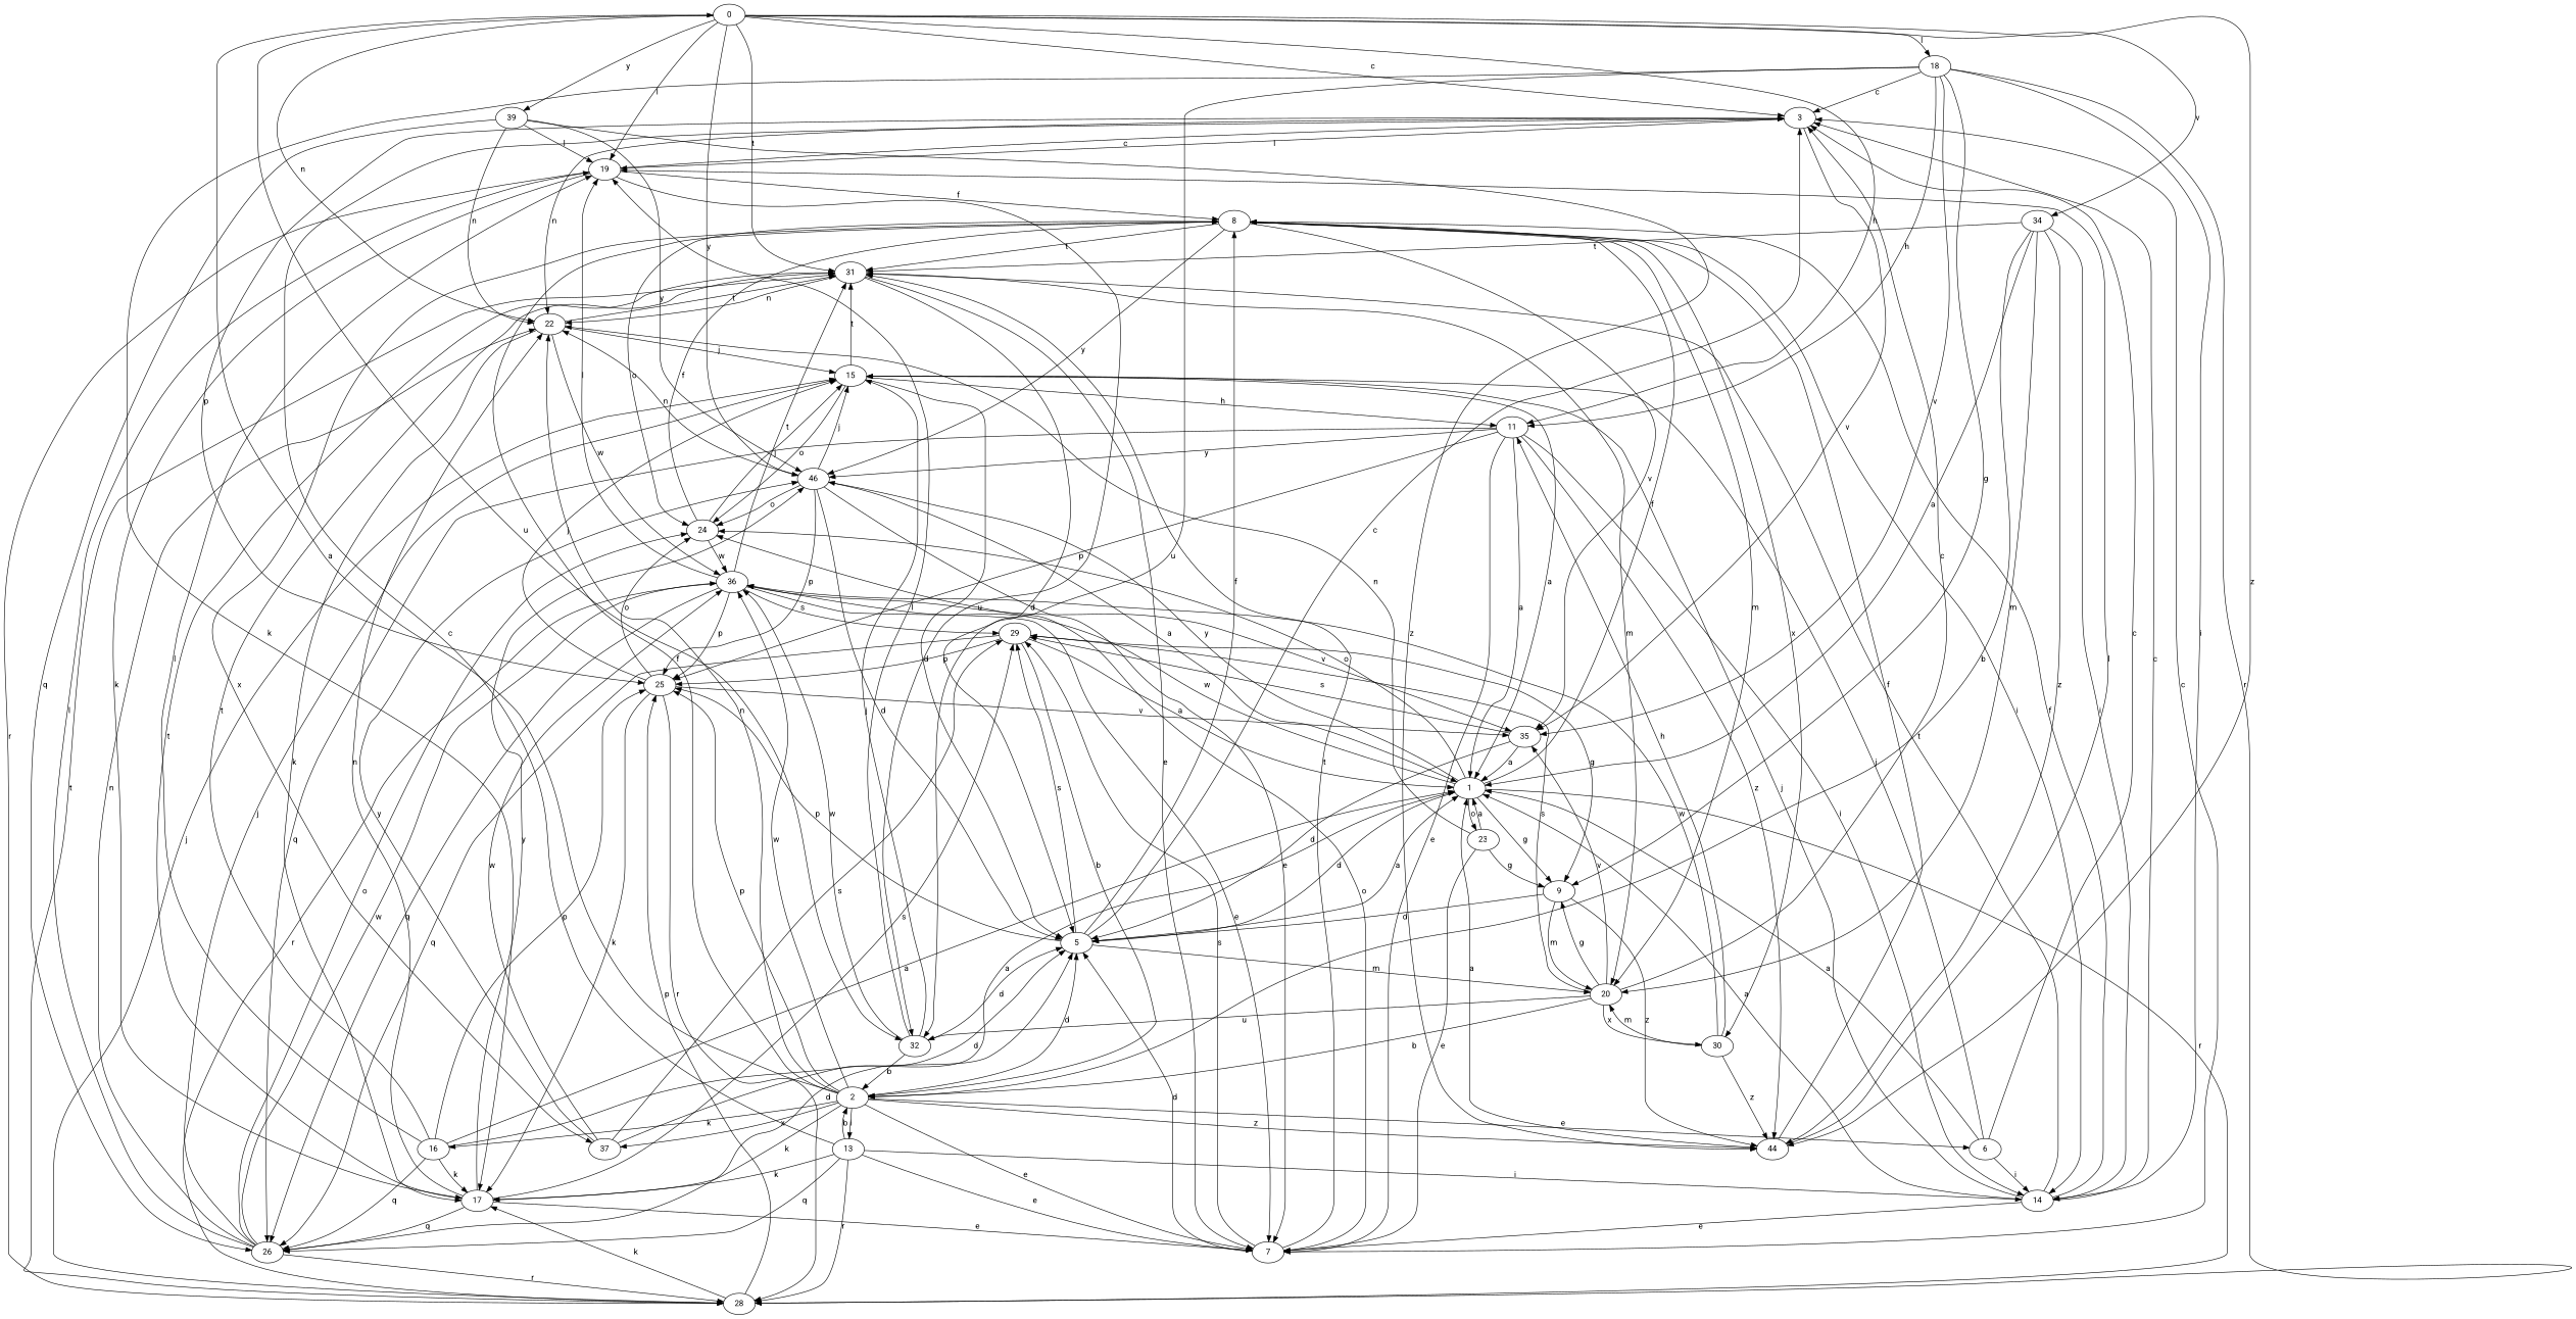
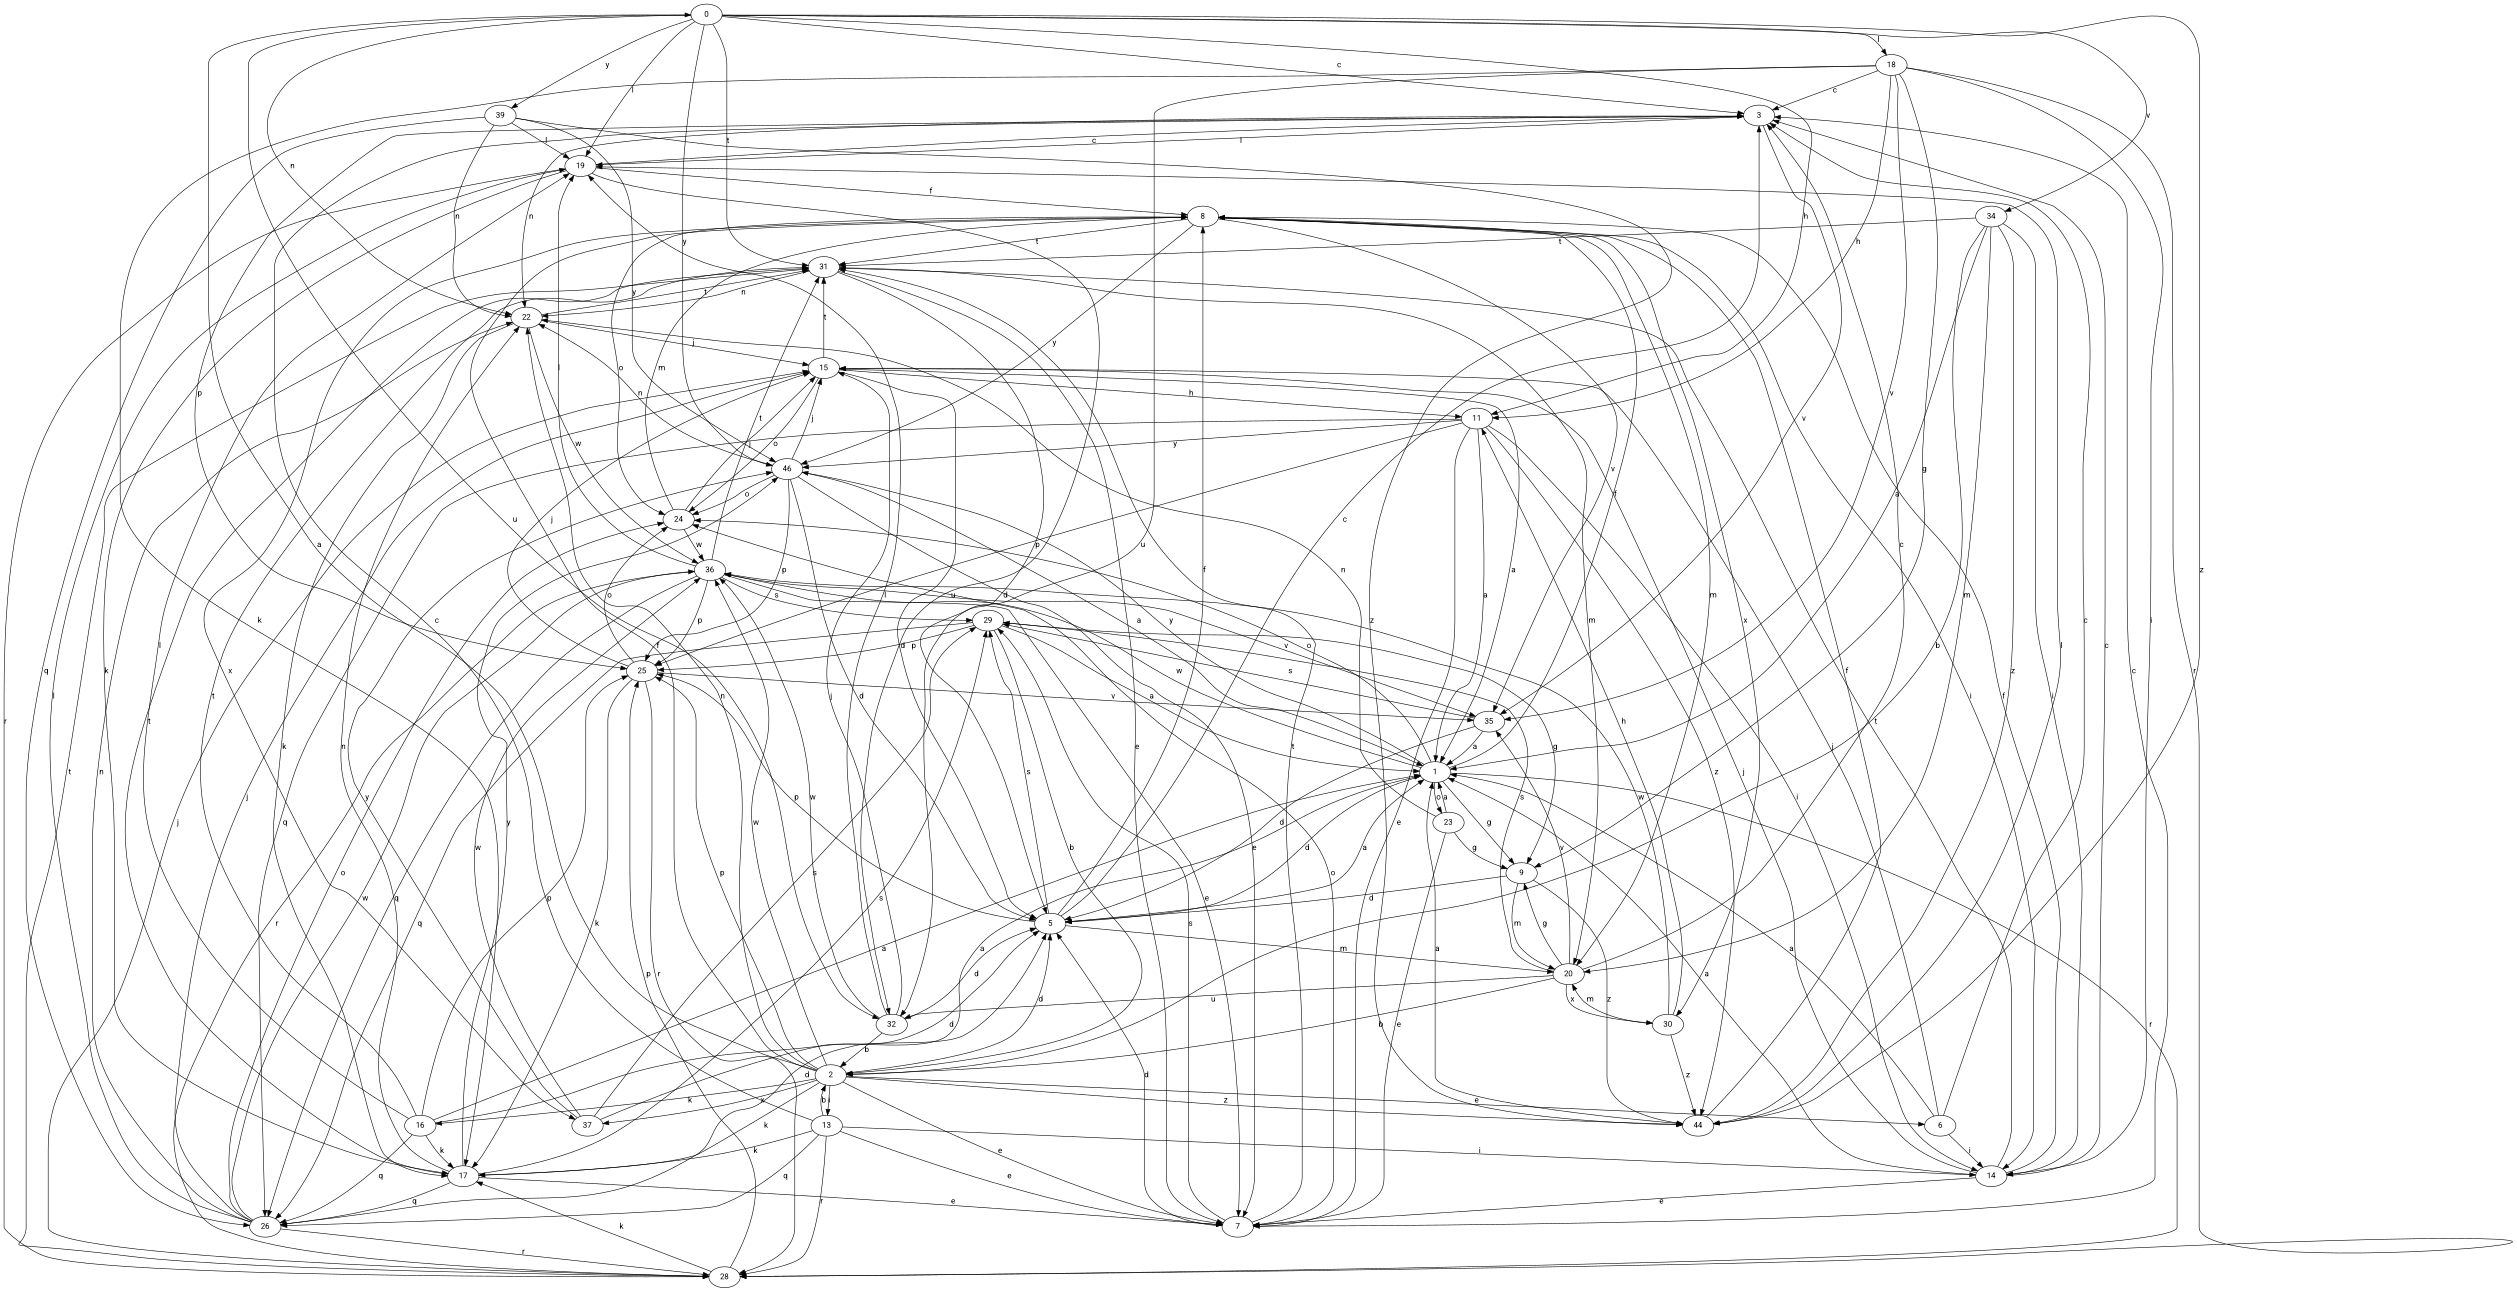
  strict digraph {
    fontname=Roboto
    node [fontname=Roboto]
    edge [fontname=Roboto]
    0
    3
    11
    18
    19
    22
    31
    32
    34
    39
    n11 [label=46]
    44
    25
    35
    1
    7
    14
    26
    9
    28
    17
    8
    36
    15
    5
    20
    2
    24
    23
    29
    37
    n32 [label=30]
    6
    13
    16
    0 -> 3 [label=c]
    0 -> 11 [label=h]
    0 -> 18 [label=l]
    0 -> 19 [label=l]
    0 -> 22 [label=n]
    0 -> 31 [label=t]
    0 -> 32 [label=u]
    0 -> 34 [label=v]
    0 -> 39 [label=y]
    0 -> n11 [label=y]
    0 -> 44 [label=z]
    3 -> 19 [label=l]
    3 -> 22 [label=n]
    3 -> 25 [label=p]
    3 -> 35 [label=v]
    11 -> n11 [label=y]
    11 -> 44 [label=z]
    11 -> 25 [label=p]
    11 -> 1 [label=a]
    11 -> 7 [label=e]
    11 -> 14 [label=i]
    11 -> 26 [label=q]
    18 -> 3 [label=c]
    18 -> 11 [label=h]
    18 -> 32 [label=u]
    18 -> 35 [label=v]
    18 -> 14 [label=i]
    18 -> 9 [label=g]
    18 -> 28 [label=r]
    18 -> 17 [label=k]
    19 -> 3 [label=c]
    19 -> 32 [label=u]
    19 -> 28 [label=r]
    19 -> 17 [label=k]
    19 -> 8 [label=f]
    22 -> 31 [label=t]
    22 -> 17 [label=k]
    22 -> 36 [label=w]
    22 -> 15 [label=j]
    31 -> 22 [label=n]
    31 -> 7 [label=e]
    31 -> 5 [label=d]
    31 -> 20 [label=m]
    32 -> 19 [label=l]
    32 -> 36 [label=w]
    32 -> 15 [label=j]
    32 -> 5 [label=d]
    32 -> 2 [label=b]
    34 -> 31 [label=t]
    34 -> 44 [label=z]
    34 -> 1 [label=a]
    34 -> 14 [label=i]
    34 -> 20 [label=m]
    34 -> 2 [label=b]
    39 -> 19 [label=l]
    39 -> 22 [label=n]
    39 -> n11 [label=y]
    39 -> 44 [label=z]
    39 -> 26 [label=q]
    n11 -> 22 [label=n]
    n11 -> 25 [label=p]
    n11 -> 1 [label=a]
    n11 -> 7 [label=e]
    n11 -> 15 [label=j]
    n11 -> 5 [label=d]
    n11 -> 24 [label=o]
    44 -> 19 [label=l]
    44 -> 1 [label=a]
    44 -> 8 [label=f]
    25 -> 35 [label=v]
    25 -> 28 [label=r]
    25 -> 17 [label=k]
    25 -> 15 [label=j]
    25 -> 24 [label=o]
    35 -> 1 [label=a]
    35 -> 5 [label=d]
    35 -> 29 [label=s]
    1 -> n11 [label=y]
    1 -> 9 [label=g]
    1 -> 28 [label=r]
    1 -> 8 [label=f]
    1 -> 36 [label=w]
    1 -> 5 [label=d]
    1 -> 24 [label=o]
    1 -> 23 [label=o]
    7 -> 3 [label=c]
    7 -> 31 [label=t]
    7 -> 5 [label=d]
    7 -> 24 [label=o]
    7 -> 29 [label=s]
    14 -> 3 [label=c]
    14 -> 31 [label=t]
    14 -> 1 [label=a]
    14 -> 7 [label=e]
    14 -> 8 [label=f]
    14 -> 15 [label=j]
    26 -> 19 [label=l]
    26 -> 22 [label=n]
    26 -> 28 [label=r]
    26 -> 36 [label=w]
    26 -> 15 [label=j]
    26 -> 5 [label=d]
    26 -> 24 [label=o]
    9 -> 44 [label=z]
    9 -> 5 [label=d]
    9 -> 20 [label=m]
    28 -> 31 [label=t]
    28 -> 25 [label=p]
    28 -> 17 [label=k]
    28 -> 15 [label=j]
    17 -> 22 [label=n]
    17 -> 31 [label=t]
    17 -> n11 [label=y]
    17 -> 7 [label=e]
    17 -> 26 [label=q]
    17 -> 29 [label=s]
    8 -> 31 [label=t]
    8 -> n11 [label=y]
    8 -> 35 [label=v]
    8 -> 14 [label=i]
    8 -> 20 [label=m]
    8 -> 24 [label=o]
    8 -> 37 [label=x]
    8 -> n32 [label=x]
    36 -> 19 [label=l]
    36 -> 31 [label=t]
    36 -> 25 [label=p]
    36 -> 35 [label=v]
    36 -> 7 [label=e]
    36 -> 26 [label=q]
    36 -> 28 [label=r]
    36 -> 29 [label=s]
    15 -> 11 [label=h]
    15 -> 31 [label=t]
    15 -> 1 [label=a]
    15 -> 5 [label=d]
    15 -> 24 [label=o]
    5 -> 3 [label=c]
    5 -> 25 [label=p]
    5 -> 1 [label=a]
    5 -> 8 [label=f]
    5 -> 20 [label=m]
    5 -> 29 [label=s]
    20 -> 3 [label=c]
    20 -> 32 [label=u]
    20 -> 35 [label=v]
    20 -> 9 [label=g]
    20 -> 2 [label=b]
    20 -> 29 [label=s]
    20 -> n32 [label=x]
    2 -> 0 [label=a]
    2 -> 22 [label=n]
    2 -> 44 [label=z]
    2 -> 25 [label=p]
    2 -> 7 [label=e]
    2 -> 17 [label=k]
    2 -> 8 [label=f]
    2 -> 36 [label=w]
    2 -> 5 [label=d]
    2 -> 37 [label=x]
    2 -> 6 [label=e]
    2 -> 13 [label=i]
    2 -> 16 [label=k]
-   24 -> 8 [label=f]
+   24 -> 8 [label=m]
    24 -> 36 [label=w]
    24 -> 15 [label=j]
    23 -> 22 [label=n]
    23 -> 1 [label=a]
    23 -> 7 [label=e]
    23 -> 9 [label=g]
    29 -> 25 [label=p]
    29 -> 1 [label=a]
    29 -> 26 [label=q]
    29 -> 9 [label=g]
    29 -> 2 [label=b]
    37 -> n11 [label=y]
    37 -> 1 [label=a]
    37 -> 36 [label=w]
    37 -> 29 [label=s]
    n32 -> 11 [label=h]
    n32 -> 44 [label=z]
    n32 -> 36 [label=w]
    n32 -> 20 [label=m]
    6 -> 3 [label=c]
    6 -> 1 [label=a]
    6 -> 14 [label=i]
    6 -> 15 [label=j]
    13 -> 3 [label=c]
    13 -> 7 [label=e]
    13 -> 14 [label=i]
    13 -> 26 [label=q]
    13 -> 28 [label=r]
    13 -> 17 [label=k]
    13 -> 2 [label=b]
    16 -> 19 [label=l]
    16 -> 31 [label=t]
    16 -> 25 [label=p]
    16 -> 1 [label=a]
    16 -> 26 [label=q]
    16 -> 17 [label=k]
    16 -> 5 [label=d]
  }
